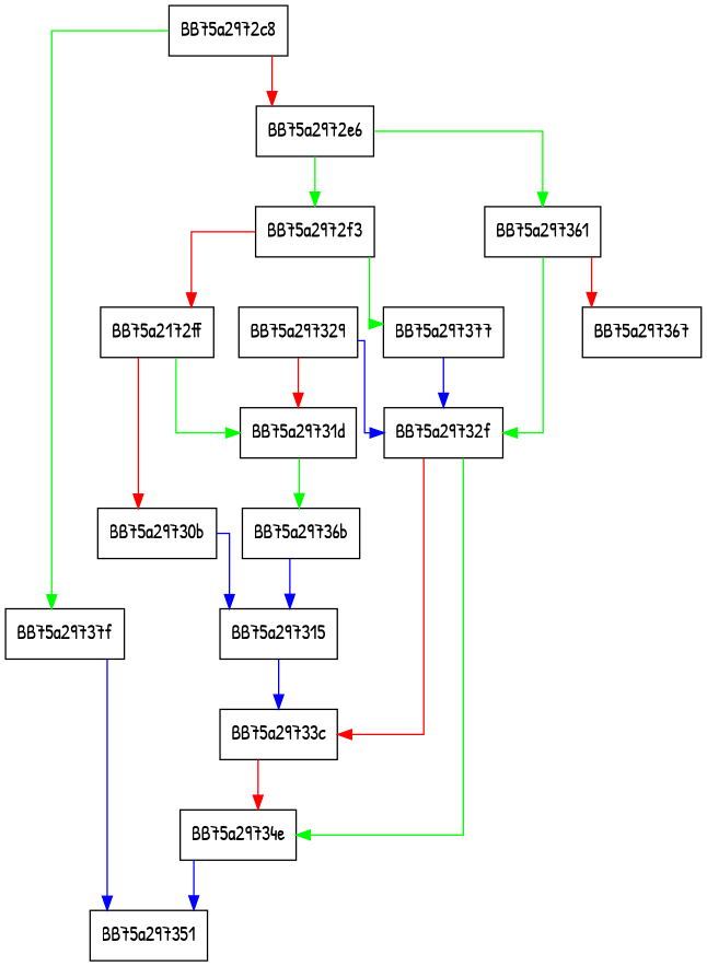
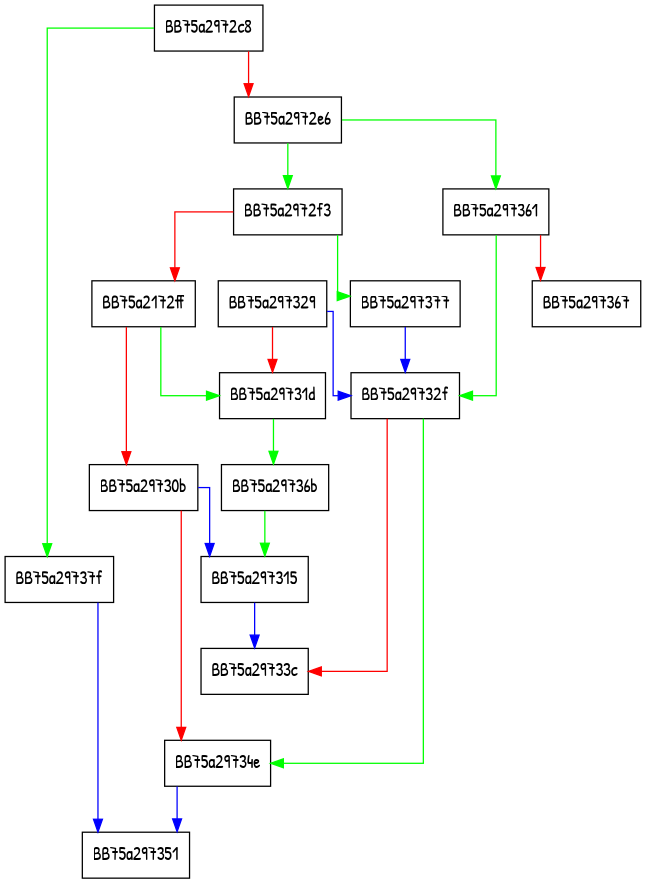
  digraph {
    fontname="Patrick Hand"
    splines=ortho
    node [fontname="Patrick Hand" shape=box]
    edge [color=green fontname="Patrick Hand"]
    BB75a2972c8
    BB75a29737f
    BB75a2972e6
    BB75a297351
    BB75a297361
    BB75a2972f3
    BB75a29732f
    BB75a297367
    BB75a297377
    n10 [label=BB75a2172ff]
    BB75a29733c
    BB75a29734e
    BB75a29731d
    BB75a29730b
    BB75a29736b
    BB75a297315
    BB75a297329
    BB75a2972c8 -> BB75a29737f
    BB75a2972c8 -> BB75a2972e6 [color=red]
    BB75a29737f -> BB75a297351 [color=blue]
    BB75a2972e6 -> BB75a297361
    BB75a2972e6 -> BB75a2972f3
    BB75a297361 -> BB75a29732f
    BB75a297361 -> BB75a297367 [color=red]
    BB75a2972f3 -> BB75a297377
    BB75a2972f3 -> n10 [color=red]
    BB75a29732f -> BB75a29733c [color=red]
    BB75a29732f -> BB75a29734e
    BB75a297377 -> BB75a29732f [color=blue]
    n10 -> BB75a29731d
    n10 -> BB75a29730b [color=red]
-   BB75a29733c -> BB75a29734e [color=red]
+   BB75a29730b -> BB75a29734e [color=red]
    BB75a29734e -> BB75a297351 [color=blue]
    BB75a29731d -> BB75a29736b
    BB75a29730b -> BB75a297315 [color=blue]
-   BB75a29736b -> BB75a297315 [color=blue]
+   BB75a29736b -> BB75a297315
    BB75a297315 -> BB75a29733c [color=blue]
    BB75a297329 -> BB75a29732f [color=blue]
    BB75a297329 -> BB75a29731d [color=red]
  }
